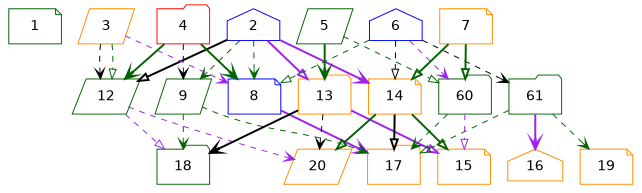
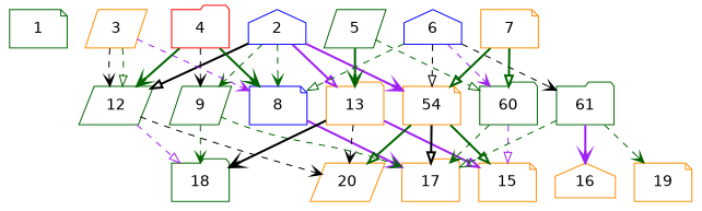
  digraph {
    fontname="DejaVu Sans"
    node [alpha=0.10 color=darkorange fontname="DejaVu Sans" shape=note]
    edge [arrowhead=vee color=darkgreen fontname="DejaVu Sans" style=dashed]
    1 [color=darkgreen expect_size=13145088]
    2 [color=blue expect_size=20339712 shape=house]
    8 [alpha=0.11 color=blue expect_size=44724224]
    9 [alpha=0.12 color=darkgreen expect_size=29986816 shape=parallelogram]
    12 [color=darkgreen expect_size=9970688 shape=parallelogram]
    13 [alpha=0.07 expect_size=33202176 shape=folder]
-   14 [alpha=0.16 expect_size=15004672]
+   14 [alpha=0.16 expect_size=15004672 label=54]
    17 [alpha=0.14 expect_size=18860032 shape=folder]
    18 [alpha=0.19 color=darkgreen expect_size=48956416 shape=folder]
    20 [expect_size=9767936 shape=parallelogram]
    15 [alpha=0.03 expect_size=48892928]
    3 [alpha=0.12 expect_size=33020928 shape=parallelogram]
    4 [alpha=0.14 color=red expect_size=41673728 shape=folder]
    5 [alpha=0.20 color=darkgreen expect_size=23052288 shape=parallelogram]
    n15 [alpha=0.19 color=darkgreen expect_size=24187904 label=60 shape=folder]
    6 [alpha=0.07 color=blue expect_size=51380224 shape=house]
    n17 [alpha=0.06 color=darkgreen expect_size=33914880 label=61 shape=folder]
    16 [alpha=0.16 expect_size=48819200 shape=house]
    19 [alpha=0.03 expect_size=28097536]
    7 [alpha=0.13 expect_size=42497024]
    2 -> 8
    2 -> 9
    2 -> 12 [arrowhead=onormal color=black style=bold]
    2 -> 13 [arrowhead=onormal color=purple style=bold]
    2 -> 14 [color=purple style=bold]
    8 -> 17 [color=purple style=bold]
    9 -> 17
    9 -> 18
    12 -> 18 [arrowhead=onormal color=purple]
-   12 -> 20 [color=purple]
+   12 -> 20 [color=black]
    13 -> 18 [color=black style=bold]
    13 -> 20 [color=black]
    13 -> 15 [arrowhead=onormal color=purple style=bold]
    14 -> 17 [arrowhead=onormal color=black style=bold]
    14 -> 20 [arrowhead=onormal style=bold]
    14 -> 15 [arrowhead=onormal style=bold]
    3 -> 8 [color=purple]
    3 -> 12 [color=black]
    3 -> 12 [arrowhead=onormal]
    4 -> 8 [style=bold]
    4 -> 9 [color=black]
    4 -> 12 [style=bold]
    5 -> 13 [style=bold]
    5 -> n15 [arrowhead=onormal]
    n15 -> 17
    n15 -> 15 [arrowhead=onormal color=purple]
    6 -> 8 [arrowhead=onormal]
    6 -> 14 [arrowhead=onormal color=black]
    6 -> n15 [color=purple]
    6 -> n17 [color=black]
    n17 -> 17 [arrowhead=onormal]
    n17 -> 16 [color=purple style=bold]
    n17 -> 19
    7 -> 14 [arrowhead=onormal style=bold]
    7 -> n15 [arrowhead=onormal style=bold]
  }
